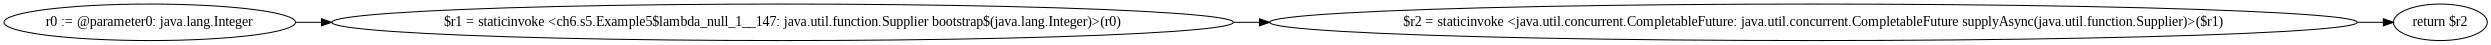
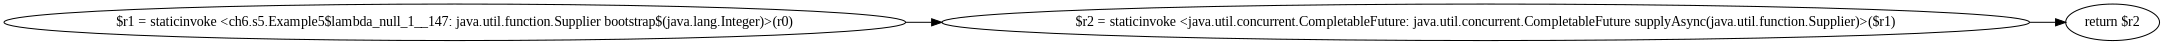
  digraph {
    rankdir=LR
    fontname="Liberation Serif"
    node [fontname="Liberation Serif"]
    edge [fontname="Liberation Serif"]
-   "r0 := @parameter0: java.lang.Integer"
    "$r1 = staticinvoke <ch6.s5.Example5$lambda_null_1__147: java.util.function.Supplier bootstrap$(java.lang.Integer)>(r0)"
    "$r2 = staticinvoke <java.util.concurrent.CompletableFuture: java.util.concurrent.CompletableFuture supplyAsync(java.util.function.Supplier)>($r1)"
    "return $r2"
-   "r0 := @parameter0: java.lang.Integer" -> "$r1 = staticinvoke <ch6.s5.Example5$lambda_null_1__147: java.util.function.Supplier bootstrap$(java.lang.Integer)>(r0)"
    "$r1 = staticinvoke <ch6.s5.Example5$lambda_null_1__147: java.util.function.Supplier bootstrap$(java.lang.Integer)>(r0)" -> "$r2 = staticinvoke <java.util.concurrent.CompletableFuture: java.util.concurrent.CompletableFuture supplyAsync(java.util.function.Supplier)>($r1)"
    "$r2 = staticinvoke <java.util.concurrent.CompletableFuture: java.util.concurrent.CompletableFuture supplyAsync(java.util.function.Supplier)>($r1)" -> "return $r2"
  }
